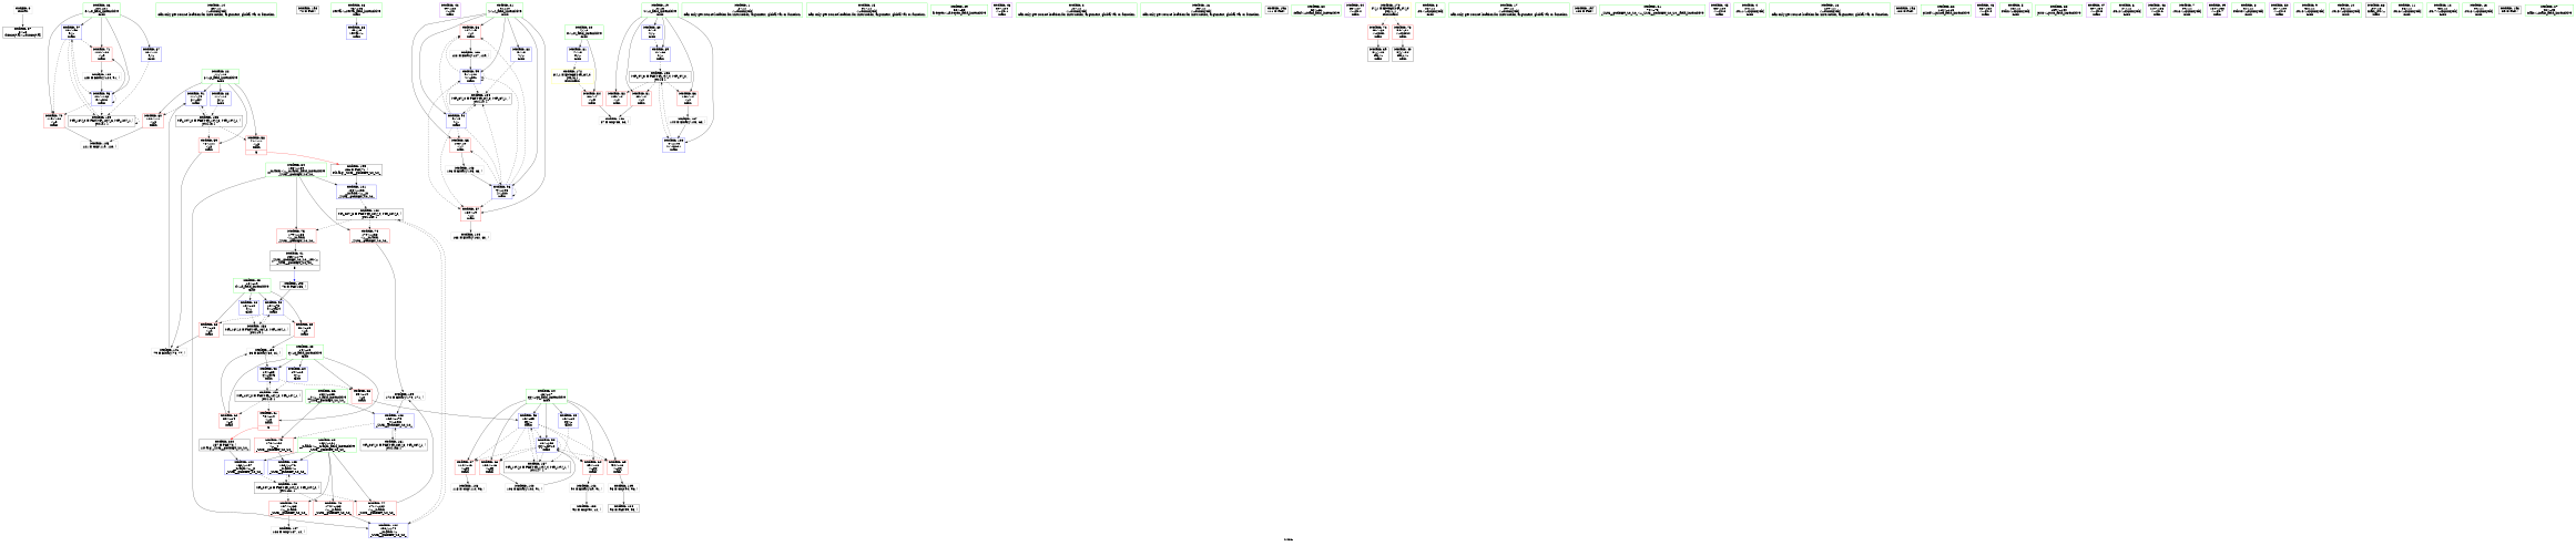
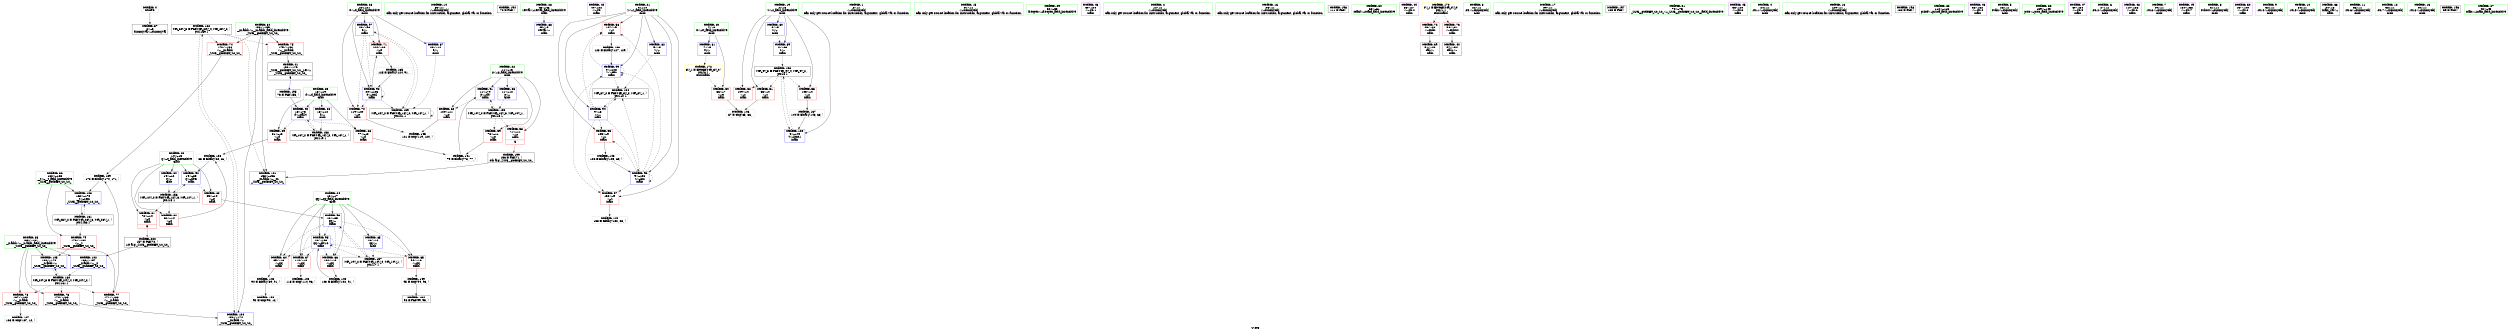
  digraph {
    label=SVFG
    node [color=green shape=record]
    edge [style=solid]
    n1 [color=grey label="{NodeID: 0\nNullPtr}"]
    n2 [color=black label="{NodeID: 37\n2\<--3\ndummyVal\<--dummyVal\n}"]
    n3 [color=blue label="{NodeID: 97\n20\<--96\ne\<--\nmain\n}"]
    n4 [color=red label="{NodeID: 70\n119\<--20\n\<--e\nmain\n}"]
    n5 [color=red label="{NodeID: 71\n124\<--20\n\<--e\nmain\n}"]
    n6 [color=blue label="{NodeID: 98\n20\<--125\ne\<--mul\nmain\n}"]
    n7 [color=black label="{NodeID: 159\nMR_18V_2 = PHI(MR_18V_6, MR_18V_1, )\npts\{21 \}\n}"]
    n8 [color=grey label="{NodeID: 145\n121 = cmp(119, 120, )\n}"]
    n9 [color=grey label="{NodeID: 135\n125 = Binary(124, 91, )\n}"]
    n10 [label="{NodeID: 14\n63\<--1\n\<--dummyObj\nCan only get source location for instruction, argument, global var or function.}"]
    n11 [color=black label="{NodeID: 194\n70 = PHI()\n}"]
    n12 [label="{NodeID: 28\n45\<--46\nretval\<--retval_field_insensitive\nmain\n}"]
    n13 [color=blue label="{NodeID: 88\n45\<--5\nretval\<--\nmain\n}"]
    n14 [color=purple label="{NodeID: 42\n49\<--22\n\<--.str\nmain\n}"]
    n15 [color=grey label="{NodeID: 139\n172 = Binary(170, 171, )\n}"]
    n16 [color=blue label="{NodeID: 103\n162\<--172\n__t\<--rem\n_ZSt5__gcdIxET_S0_S0_\n}"]
    n17 [color=red label="{NodeID: 79\n176\<--162\n\<--__t\n_ZSt5__gcdIxET_S0_S0_\n}"]
    n18 [color=black label="{NodeID: 161\nMR_26V_2 = PHI(MR_26V_3, MR_26V_1, )\npts\{163 \}\n}"]
    n19 [color=blue label="{NodeID: 105\n160\<--176\n__n.addr\<--\n_ZSt5__gcdIxET_S0_S0_\n}"]
    n20 [color=red label="{NodeID: 56\n127\<--9\n\<--z\nmain\n}"]
    n21 [color=grey label="{NodeID: 136\n128 = Binary(127, 129, )\n}"]
    n22 [color=blue label="{NodeID: 99\n9\<--128\nz\<--dec\nmain\n}"]
    n23 [color=red label="{NodeID: 57\n132\<--9\n\<--z\nmain\n}"]
    n24 [color=black label="{NodeID: 154\nMR_8V_2 = PHI(MR_8V_8, MR_8V_1, )\npts\{10 \}\n}"]
    n25 [color=black label="{NodeID: 153\nMR_4V_3 = PHI(MR_4V_4, MR_4V_2, )\npts\{6 \}\n}"]
    n26 [color=red label="{NodeID: 51\n65\<--4\n\<--t\nmain\n}"]
    n27 [color=red label="{NodeID: 52\n109\<--4\n\<--t\nmain\n}"]
    n28 [color=red label="{NodeID: 53\n143\<--4\n\<--t\nmain\n}"]
    n29 [color=blue label="{NodeID: 100\n4\<--144\nt\<--inc21\nmain\n}"]
    n30 [color=grey label="{NodeID: 146\n67 = cmp(65, 66, )\n}"]
    n31 [color=grey label="{NodeID: 137\n144 = Binary(143, 63, )\n}"]
    n32 [color=blue label="{NodeID: 84\n14\<--12\nq\<--\nGlob }"]
    n33 [color=black label="{NodeID: 156\nMR_12V_2 = PHI(MR_12V_3, MR_12V_1, )\npts\{15 \}\n}"]
    n34 [color=red label="{NodeID: 61\n72\<--14\n\<--q\nmain\n|{<s0>5}}"]
    n35 [color=red label="{NodeID: 62\n82\<--14\n\<--q\nmain\n}"]
    n36 [color=blue label="{NodeID: 92\n14\<--83\nq\<--div5\nmain\n}"]
    n37 [color=black label="{NodeID: 200\n157 = PHI(72, )\n1st arg _ZSt5__gcdIxET_S0_S0_ }"]
    n38 [color=grey label="{NodeID: 138\n83 = Binary(82, 81, )\n}"]
    n39 [color=red label="{NodeID: 63\n85\<--14\n\<--q\nmain\n}"]
    n40 [label="{NodeID: 1\n5\<--1\n\<--dummyObj\nCan only get source location for instruction, argument, global var or function.}"]
    n41 [label="{NodeID: 15\n91\<--1\n\<--dummyObj\nCan only get source location for instruction, argument, global var or function.}"]
    n42 [color=black label="{NodeID: 195\n73 = PHI(155, )\n}"]
    n43 [color=blue label="{NodeID: 90\n18\<--73\nd\<--call4\nmain\n}"]
    n44 [color=black label="{NodeID: 158\nMR_16V_2 = PHI(MR_16V_3, MR_16V_1, )\npts\{19 \}\n}"]
    n45 [color=red label="{NodeID: 68\n77\<--18\n\<--d\nmain\n}"]
    n46 [color=red label="{NodeID: 69\n81\<--18\n\<--d\nmain\n}"]
    n47 [color=grey label="{NodeID: 141\n79 = Binary(78, 77, )\n}"]
    n48 [label="{NodeID: 29\n52\<--53\nfreopen\<--freopen_field_insensitive\n}"]
    n49 [color=purple label="{NodeID: 43\n50\<--24\n\<--.str.1\nmain\n}"]
    n50 [color=grey label="{NodeID: 140\n103 = Binary(102, 91, )\n}"]
    n51 [color=blue label="{NodeID: 95\n16\<--103\nqq\<--div10\nmain\n}"]
    n52 [color=black label="{NodeID: 157\nMR_14V_2 = PHI(MR_14V_4, MR_14V_1, )\npts\{17 \}\n}"]
    n53 [color=red label="{NodeID: 64\n89\<--16\n\<--qq\nmain\n}"]
    n54 [color=red label="{NodeID: 65\n94\<--16\n\<--qq\nmain\n}"]
    n55 [color=red label="{NodeID: 66\n102\<--16\n\<--qq\nmain\n}"]
    n56 [color=red label="{NodeID: 67\n114\<--16\n\<--qq\nmain\n}"]
    n57 [color=blue label="{NodeID: 93\n16\<--85\nqq\<--\nmain\n}"]
    n58 [color=grey label="{NodeID: 142\n90 = Binary(89, 91, )\n}"]
    n59 [color=grey label="{NodeID: 149\n95 = cmp(94, 96, )\n}"]
    n60 [color=grey label="{NodeID: 148\n115 = cmp(114, 96, )\n}"]
    n61 [color=grey label="{NodeID: 144\n133 = Binary(132, 63, )\n}"]
    n62 [color=blue label="{NodeID: 94\n9\<--5\nz\<--\nmain\n}"]
    n63 [color=blue label="{NodeID: 96\n9\<--106\nz\<--inc\nmain\n}"]
    n64 [color=red label="{NodeID: 55\n105\<--9\n\<--z\nmain\n}"]
    n65 [color=grey label="{NodeID: 143\n106 = Binary(105, 63, )\n}"]
    n66 [color=blue label="{NodeID: 85\n16\<--12\nqq\<--\nGlob }"]
    n67 [label="{NodeID: 2\n12\<--1\n\<--dummyObj\nCan only get source location for instruction, argument, global var or function.}"]
    n68 [label="{NodeID: 16\n96\<--1\n\<--dummyObj\nCan only get source location for instruction, argument, global var or function.}"]
    n69 [color=black label="{NodeID: 196\n111 = PHI()\n}"]
    n70 [label="{NodeID: 30\n60\<--61\nscanf\<--scanf_field_insensitive\n}"]
    n71 [color=purple label="{NodeID: 44\n55\<--27\n\<--.str.2\nmain\n}"]
    n72 [color=blue label="{NodeID: 91\n11\<--79\np\<--div\nmain\n}"]
    n73 [color=black label="{NodeID: 155\nMR_10V_2 = PHI(MR_10V_3, MR_10V_1, )\npts\{13 \}\n}"]
    n74 [color=red label="{NodeID: 60\n120\<--11\n\<--p\nmain\n}"]
    n75 [color=red label="{NodeID: 58\n71\<--11\n\<--p\nmain\n|{<s0>5}}"]
    n76 [color=red label="{NodeID: 59\n78\<--11\n\<--p\nmain\n}"]
    n77 [color=black label="{NodeID: 199\n156 = PHI(71, )\n0th arg _ZSt5__gcdIxET_S0_S0_ }"]
    n78 [color=blue label="{NodeID: 101\n158\<--156\n__m.addr\<--__m\n_ZSt5__gcdIxET_S0_S0_\n}"]
    n79 [color=black label="{NodeID: 162\nMR_22V_3 = PHI(MR_22V_4, MR_22V_2, )\npts\{159 \}\n}"]
    n80 [color=red label="{NodeID: 72\n48\<--26\n\<--stdin\nmain\n}"]
    n81 [color=black label="{NodeID: 39\n51\<--48\ncall\<--\nmain\n}"]
    n82 [color=blue label="{NodeID: 86\n18\<--12\nd\<--\nGlob }"]
    n83 [label="{NodeID: 3\n22\<--1\n.str\<--dummyObj\nGlob }"]
    n84 [label="{NodeID: 17\n99\<--1\n\<--dummyObj\nCan only get source location for instruction, argument, global var or function.}"]
    n85 [color=black label="{NodeID: 197\n135 = PHI()\n}"]
    n86 [label="{NodeID: 31\n74\<--75\n_ZSt5__gcdIxET_S0_S0_\<--_ZSt5__gcdIxET_S0_S0__field_insensitive\n}"]
    n87 [color=purple label="{NodeID: 45\n56\<--29\n\<--.str.3\nmain\n}"]
    n88 [color=grey label="{NodeID: 150\n92 = cmp(90, 12, )\n}"]
    n89 [color=blue label="{NodeID: 102\n160\<--157\n__n.addr\<--__n\n_ZSt5__gcdIxET_S0_S0_\n}"]
    n90 [color=red label="{NodeID: 73\n54\<--31\n\<--stdout\nmain\n}"]
    n91 [color=black label="{NodeID: 40\n57\<--54\ncall1\<--\nmain\n}"]
    n92 [color=yellow label="{NodeID: 170\n2V_1 = ENCHI(MR_2V_0)\npts\{1 \}\nFun[main]}" style=double]
    n93 [color=blue label="{NodeID: 87\n20\<--12\ne\<--\nGlob }"]
    n94 [label="{NodeID: 4\n24\<--1\n.str.1\<--dummyObj\nGlob }"]
    n95 [color=red label="{NodeID: 74\n170\<--158\n\<--__m.addr\n_ZSt5__gcdIxET_S0_S0_\n}"]
    n96 [color=red label="{NodeID: 75\n179\<--158\n\<--__m.addr\n_ZSt5__gcdIxET_S0_S0_\n}"]
    n97 [color=blue label="{NodeID: 104\n158\<--174\n__m.addr\<--\n_ZSt5__gcdIxET_S0_S0_\n}"]
    n98 [color=black label="{NodeID: 41\n155\<--179\n_ZSt5__gcdIxET_S0_S0__ret\<--\n_ZSt5__gcdIxET_S0_S0_\n|{<s0>5}}"]
    n99 [label="{NodeID: 18\n129\<--1\n\<--dummyObj\nCan only get source location for instruction, argument, global var or function.}"]
    n100 [color=black label="{NodeID: 198\n138 = PHI()\n}"]
    n101 [label="{NodeID: 32\n112\<--113\nprintf\<--printf_field_insensitive\n}"]
    n102 [color=purple label="{NodeID: 46\n58\<--32\n\<--.str.4\nmain\n}"]
    n103 [label="{NodeID: 5\n26\<--1\nstdin\<--dummyObj\nGlob }"]
    n104 [color=black label="{NodeID: 160\nMR_24V_3 = PHI(MR_24V_4, MR_24V_2, )\npts\{161 \}\n}"]
    n105 [color=red label="{NodeID: 76\n167\<--160\n\<--__n.addr\n_ZSt5__gcdIxET_S0_S0_\n}"]
    n106 [color=red label="{NodeID: 77\n171\<--160\n\<--__n.addr\n_ZSt5__gcdIxET_S0_S0_\n}"]
    n107 [color=red label="{NodeID: 78\n174\<--160\n\<--__n.addr\n_ZSt5__gcdIxET_S0_S0_\n}"]
    n108 [color=grey label="{NodeID: 147\n168 = cmp(167, 12, )\n}"]
    n109 [label="{NodeID: 19\n4\<--6\nt\<--t_field_insensitive\nGlob }"]
    n110 [color=blue label="{NodeID: 80\n4\<--5\nt\<--\nGlob }"]
    n111 [color=blue label="{NodeID: 89\n4\<--63\nt\<--\nmain\n}"]
    n112 [label="{NodeID: 33\n139\<--140\nputs\<--puts_field_insensitive\n}"]
    n113 [color=purple label="{NodeID: 47\n69\<--34\n\<--.str.5\nmain\n}"]
    n114 [color=yellow label="{NodeID: 172\n6V_1 = ENCHI(MR_6V_0)\npts\{8 \}\nFun[main]}" style=double]
    n115 [color=red label="{NodeID: 54\n66\<--7\n\<--tt\nmain\n}"]
    n116 [label="{NodeID: 6\n27\<--1\n.str.2\<--dummyObj\nGlob }"]
    n117 [label="{NodeID: 20\n7\<--8\ntt\<--tt_field_insensitive\nGlob }"]
    n118 [color=blue label="{NodeID: 81\n7\<--5\ntt\<--\nGlob }"]
    n119 [label="{NodeID: 34\n158\<--159\n__m.addr\<--__m.addr_field_insensitive\n_ZSt5__gcdIxET_S0_S0_\n}"]
    n120 [color=purple label="{NodeID: 48\n110\<--36\n\<--.str.6\nmain\n}"]
    n121 [label="{NodeID: 7\n29\<--1\n.str.3\<--dummyObj\nGlob }"]
    n122 [label="{NodeID: 21\n9\<--10\nz\<--z_field_insensitive\nGlob }"]
    n123 [color=blue label="{NodeID: 82\n9\<--5\nz\<--\nGlob }"]
    n124 [label="{NodeID: 35\n160\<--161\n__n.addr\<--__n.addr_field_insensitive\n_ZSt5__gcdIxET_S0_S0_\n}"]
    n125 [color=purple label="{NodeID: 49\n134\<--38\n\<--.str.7\nmain\n}"]
    n126 [label="{NodeID: 8\n31\<--1\nstdout\<--dummyObj\nGlob }"]
    n127 [label="{NodeID: 22\n11\<--13\np\<--p_field_insensitive\nGlob }"]
    n128 [color=blue label="{NodeID: 83\n11\<--12\np\<--\nGlob }"]
    n129 [label="{NodeID: 36\n162\<--163\n__t\<--__t_field_insensitive\n_ZSt5__gcdIxET_S0_S0_\n}"]
    n130 [color=purple label="{NodeID: 50\n137\<--40\n\<--.str.8\nmain\n}"]
    n131 [label="{NodeID: 9\n32\<--1\n.str.4\<--dummyObj\nGlob }"]
    n132 [label="{NodeID: 23\n14\<--15\nq\<--q_field_insensitive\nGlob }"]
    n133 [color=black label="{NodeID: 134\n98 = PHI(99, 95, )\n}"]
    n134 [label="{NodeID: 10\n34\<--1\n.str.5\<--dummyObj\nGlob }"]
    n135 [label="{NodeID: 24\n16\<--17\nqq\<--qq_field_insensitive\nGlob }"]
    n136 [color=black label="{NodeID: 38\n44\<--5\nmain_ret\<--\nmain\n}"]
    n137 [label="{NodeID: 11\n36\<--1\n.str.6\<--dummyObj\nGlob }"]
    n138 [label="{NodeID: 25\n18\<--19\nd\<--d_field_insensitive\nGlob }"]
    n139 [label="{NodeID: 12\n38\<--1\n.str.7\<--dummyObj\nGlob }"]
    n140 [label="{NodeID: 26\n20\<--21\ne\<--e_field_insensitive\nGlob }"]
    n141 [label="{NodeID: 13\n40\<--1\n.str.8\<--dummyObj\nGlob }"]
    n142 [color=black label="{NodeID: 193\n59 = PHI()\n}"]
    n143 [label="{NodeID: 27\n42\<--43\nmain\<--main_field_insensitive\n}"]
    n1 -> n2
    n3 -> n4 [style=dashed]
    n3 -> n5 [style=dashed]
    n3 -> n6 [style=dashed]
    n3 -> n7 [style=dashed]
    n4 -> n8
    n5 -> n9
    n6 -> n4 [style=dashed]
    n6 -> n5
    n6 -> n6 [style=dashed]
    n6 -> n7 [style=dashed]
    n7 -> n3 [style=dashed]
    n7 -> n7 [style=dashed]
    n9 -> n6
    n12 -> n13
    n15 -> n16
-   n16 -> n17 [style=dashed]
+   n18 -> n17 [style=dashed]
    n16 -> n18
    n17 -> n19
    n18 -> n16 [style=dashed]
    n19 -> n104 [style=dashed]
    n20 -> n21
    n21 -> n22
    n22 -> n20 [style=dashed]
    n22 -> n22 [style=dashed]
    n22 -> n23 [style=dashed]
    n22 -> n24 [style=dashed]
    n23 -> n61
    n24 -> n62 [style=dashed]
    n25 -> n26 [style=dashed]
    n25 -> n27 [style=dashed]
    n25 -> n28 [style=dashed]
    n25 -> n29 [style=dashed]
    n26 -> n30
    n28 -> n31
    n29 -> n25 [style=dashed]
    n31 -> n29
    n32 -> n33 [style=dashed]
    n33 -> n34 [style=dashed]
    n33 -> n35 [style=dashed]
    n33 -> n36 [style=dashed]
    n34 -> n37 [color=red tailport=s0]
    n35 -> n38
    n36 -> n33 [style=dashed]
    n36 -> n39 [style=dashed]
    n37 -> n89
    n38 -> n36
    n39 -> n57
    n42 -> n43
    n43 -> n44 [style=dashed]
    n43 -> n45 [style=dashed]
    n43 -> n46 [style=dashed]
    n44 -> n43 [style=dashed]
    n45 -> n47
    n46 -> n38
    n47 -> n72
    n50 -> n51
    n51 -> n51 [style=dashed]
    n51 -> n52 [style=dashed]
    n51 -> n53 [style=dashed]
    n51 -> n54 [style=dashed]
    n51 -> n55 [style=dashed]
    n51 -> n56 [style=dashed]
    n52 -> n57 [style=dashed]
    n53 -> n58
    n54 -> n59
    n55 -> n50
    n56 -> n60
    n57 -> n51 [style=dashed]
    n57 -> n52 [style=dashed]
    n57 -> n53 [style=dashed]
    n57 -> n54 [style=dashed]
    n57 -> n55 [style=dashed]
    n57 -> n56 [style=dashed]
    n58 -> n88
    n59 -> n133
    n62 -> n20 [style=dashed]
    n62 -> n22 [style=dashed]
    n62 -> n23 [style=dashed]
    n62 -> n24 [style=dashed]
    n62 -> n63 [style=dashed]
    n62 -> n64 [style=dashed]
    n63 -> n20 [style=dashed]
    n63 -> n22 [style=dashed]
    n63 -> n23 [style=dashed]
    n63 -> n24 [style=dashed]
    n63 -> n63 [style=dashed]
    n63 -> n64 [style=dashed]
    n64 -> n65
    n65 -> n63
    n66 -> n52 [style=dashed]
    n72 -> n73 [style=dashed]
    n72 -> n74 [style=dashed]
    n73 -> n72 [style=dashed]
    n73 -> n75 [style=dashed]
    n73 -> n76 [style=dashed]
    n74 -> n8
    n75 -> n77 [color=red tailport=s0]
    n76 -> n47
    n77 -> n78
-   n78 -> n79 [style=dashed]
+   n79 -> n78 [style=dashed]
    n79 -> n95 [style=dashed]
    n79 -> n96 [style=dashed]
    n79 -> n97 [style=dashed]
    n80 -> n81
    n82 -> n44 [style=dashed]
    n89 -> n104 [style=dashed]
    n90 -> n91
    n92 -> n80 [style=dashed]
    n92 -> n90 [style=dashed]
    n93 -> n7 [style=dashed]
    n95 -> n15
    n96 -> n98
    n97 -> n79 [style=dashed]
    n98 -> n42 [color=blue tailport=s0]
    n104 -> n19 [style=dashed]
    n104 -> n105 [style=dashed]
    n104 -> n106 [style=dashed]
    n104 -> n107 [style=dashed]
    n105 -> n108
    n106 -> n15
    n107 -> n97
    n109 -> n26
    n109 -> n27
    n109 -> n28
    n109 -> n29
    n109 -> n110
    n109 -> n111
    n110 -> n111 [style=dashed]
    n111 -> n25 [style=dashed]
    n114 -> n115 [style=dashed]
    n115 -> n30
    n117 -> n115
    n117 -> n118
    n118 -> n114 [style=dashed]
    n119 -> n78
    n119 -> n95
    n119 -> n96
    n119 -> n97
    n122 -> n20
    n122 -> n22
    n122 -> n23
    n122 -> n62
    n122 -> n63
    n122 -> n64
    n122 -> n123
    n123 -> n24 [style=dashed]
    n124 -> n19
    n124 -> n89
    n124 -> n105
    n124 -> n106
    n124 -> n107
    n127 -> n72
    n127 -> n74
    n127 -> n75
    n127 -> n76
    n127 -> n128
    n128 -> n73 [style=dashed]
    n129 -> n16
    n129 -> n17
    n132 -> n32
    n132 -> n34
    n132 -> n35
    n132 -> n36
    n132 -> n39
    n135 -> n51
    n135 -> n53
    n135 -> n54
    n135 -> n55
    n135 -> n56
    n135 -> n57
    n135 -> n66
    n138 -> n43
    n138 -> n45
    n138 -> n46
    n138 -> n82
    n140 -> n3
    n140 -> n4
    n140 -> n5
    n140 -> n6
    n140 -> n93
  }
